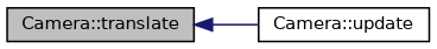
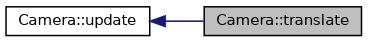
  digraph {
    rankdir=LR
    node [color=black fontname=Helvetica fontsize=10 shape=record style=filled]
    n1 [fillcolor=grey75 fontcolor=black height=0.2 label="Camera::translate" width=0.4]
    n2 [fillcolor=white height=0.2 label="Camera::update" width=0.4]
-   n1 -> n2 [color=midnightblue dir=back fontname=Helvetica fontsize=10 labelfontname=Helvetica labelfontsize=10 style=solid]
+   n2 -> n1 [color=midnightblue dir=back fontname=Helvetica fontsize=10 labelfontname=Helvetica labelfontsize=10 style=solid]
  }
